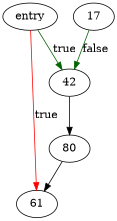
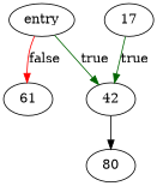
  digraph {
    n1 [label=entry]
    n2 [label=61]
    42
    17
    80
-   n1 -> n2 [color=red label=true]
+   n1 -> n2 [color=red label=false]
    n1 -> 42 [color=darkgreen label=true]
    42 -> 80
-   17 -> 42 [color=darkgreen label=false]
-   80 -> n2
+   17 -> 42 [color=darkgreen label=true]
  }
